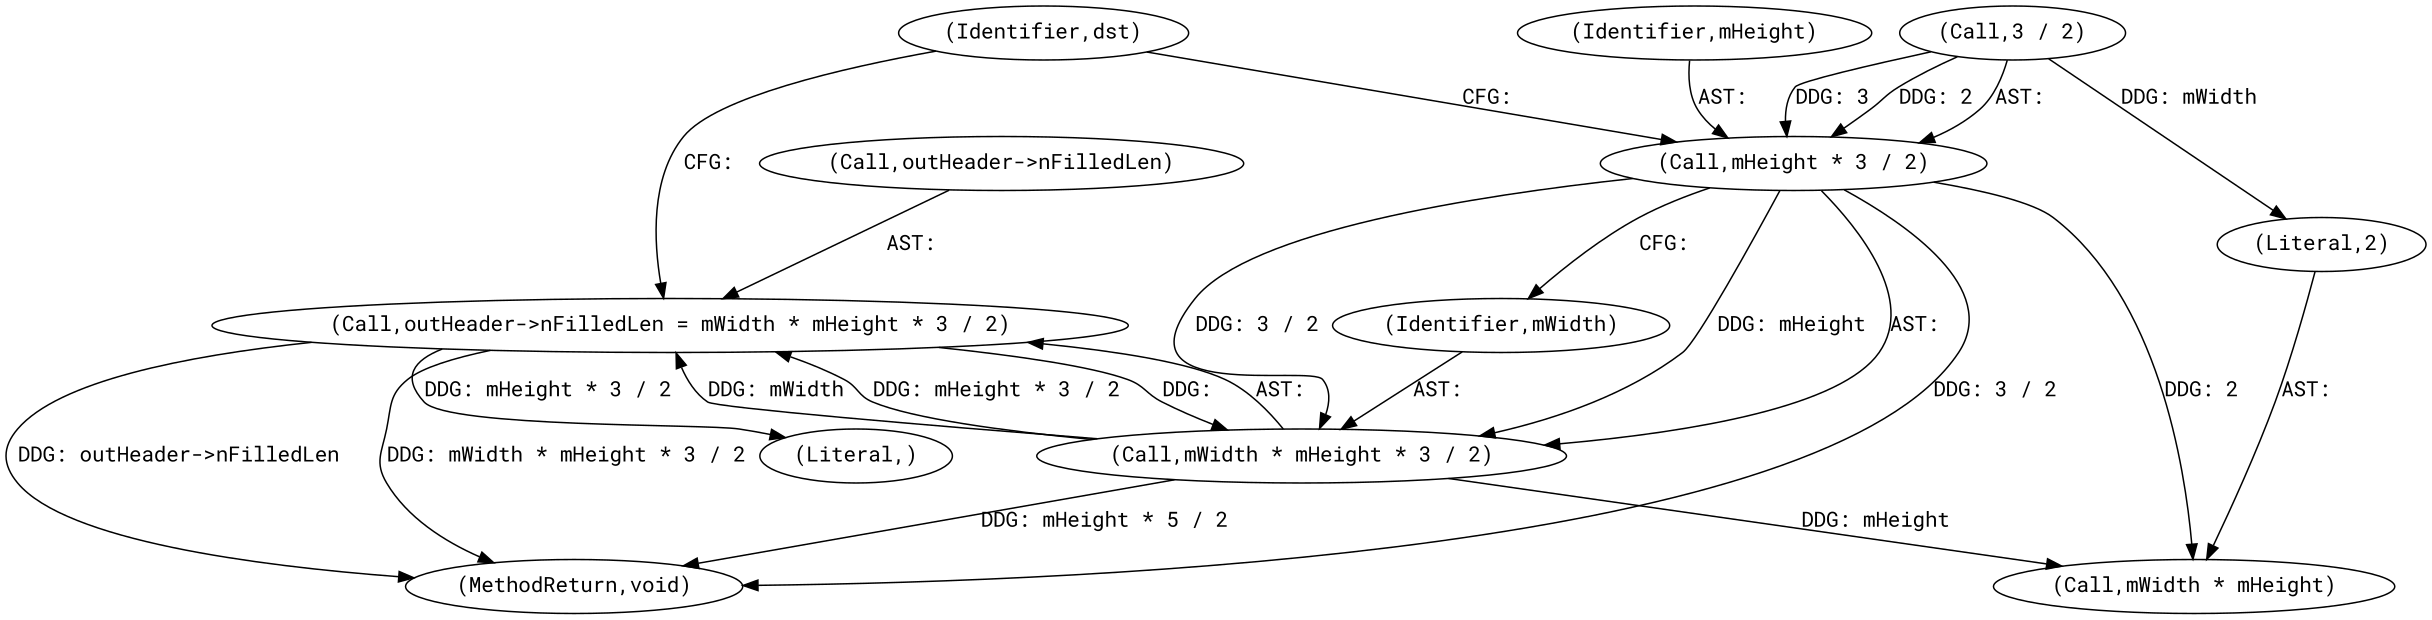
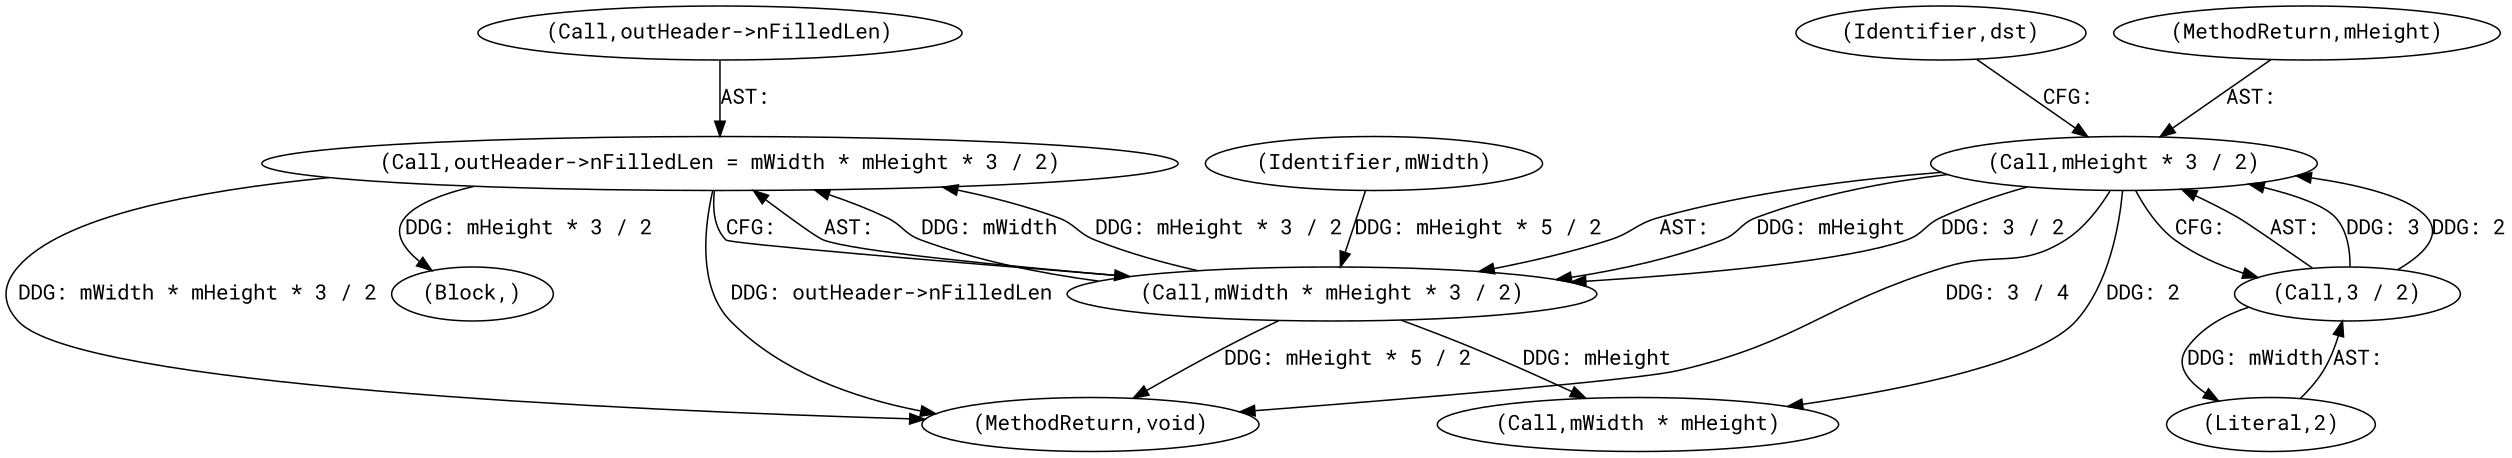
  digraph {
    fontname="Roboto Mono"
    node [fontname="Roboto Mono"]
    edge [fontname="Roboto Mono"]
    n1 [label="(Call,outHeader->nFilledLen = mWidth * mHeight * 3 / 2)"]
    n2 [label="(Call,mWidth * mHeight * 3 / 2)"]
    n3 [label="(MethodReturn,void)"]
-   n4 [label="(Literal,)"]
+   n4 [label="(Block,)"]
    n5 [label="(Call,mWidth * mHeight)"]
    n6 [label="(Call,mHeight * 3 / 2)"]
    n7 [label="(Call,3 / 2)"]
    n8 [label="(Literal,2)"]
-   n9 [label="(Identifier,mHeight)"]
+   n9 [label="(MethodReturn,mHeight)"]
    n10 [label="(Identifier,dst)"]
    n11 [label="(Identifier,mWidth)"]
    n12 [label="(Call,outHeader->nFilledLen)"]
-   n1 -> n2 [label="DDG: "]
+   n1 -> n2 [label="CFG: "]
    n1 -> n3 [label="DDG: outHeader->nFilledLen"]
    n1 -> n3 [label="DDG: mWidth * mHeight * 3 / 2"]
    n1 -> n4 [label="DDG: mHeight * 3 / 2"]
    n2 -> n1 [label="AST: "]
    n2 -> n1 [label="DDG: mWidth"]
    n2 -> n1 [label="DDG: mHeight * 3 / 2"]
    n2 -> n3 [label="DDG: mHeight * 5 / 2"]
    n2 -> n5 [label="DDG: mHeight"]
    n6 -> n2 [label="AST: "]
    n6 -> n2 [label="DDG: mHeight"]
    n6 -> n2 [label="DDG: 3 / 2"]
-   n6 -> n3 [label="DDG: 3 / 2"]
+   n6 -> n3 [label="DDG: 3 / 4"]
    n6 -> n5 [label="DDG: 2"]
-   n6 -> n11 [label="CFG: "]
+   n6 -> n7 [label="CFG: "]
    n7 -> n6 [label="AST: "]
    n7 -> n6 [label="DDG: 3"]
    n7 -> n6 [label="DDG: 2"]
    n7 -> n8 [label="DDG: mWidth"]
-   n8 -> n5 [label="AST: "]
+   n8 -> n7 [label="AST: "]
    n9 -> n6 [label="AST: "]
-   n10 -> n1 [label="CFG: "]
    n10 -> n6 [label="CFG: "]
-   n11 -> n2 [label="AST: "]
+   n11 -> n2 [label="DDG: mHeight * 5 / 2"]
    n12 -> n1 [label="AST: "]
  }
